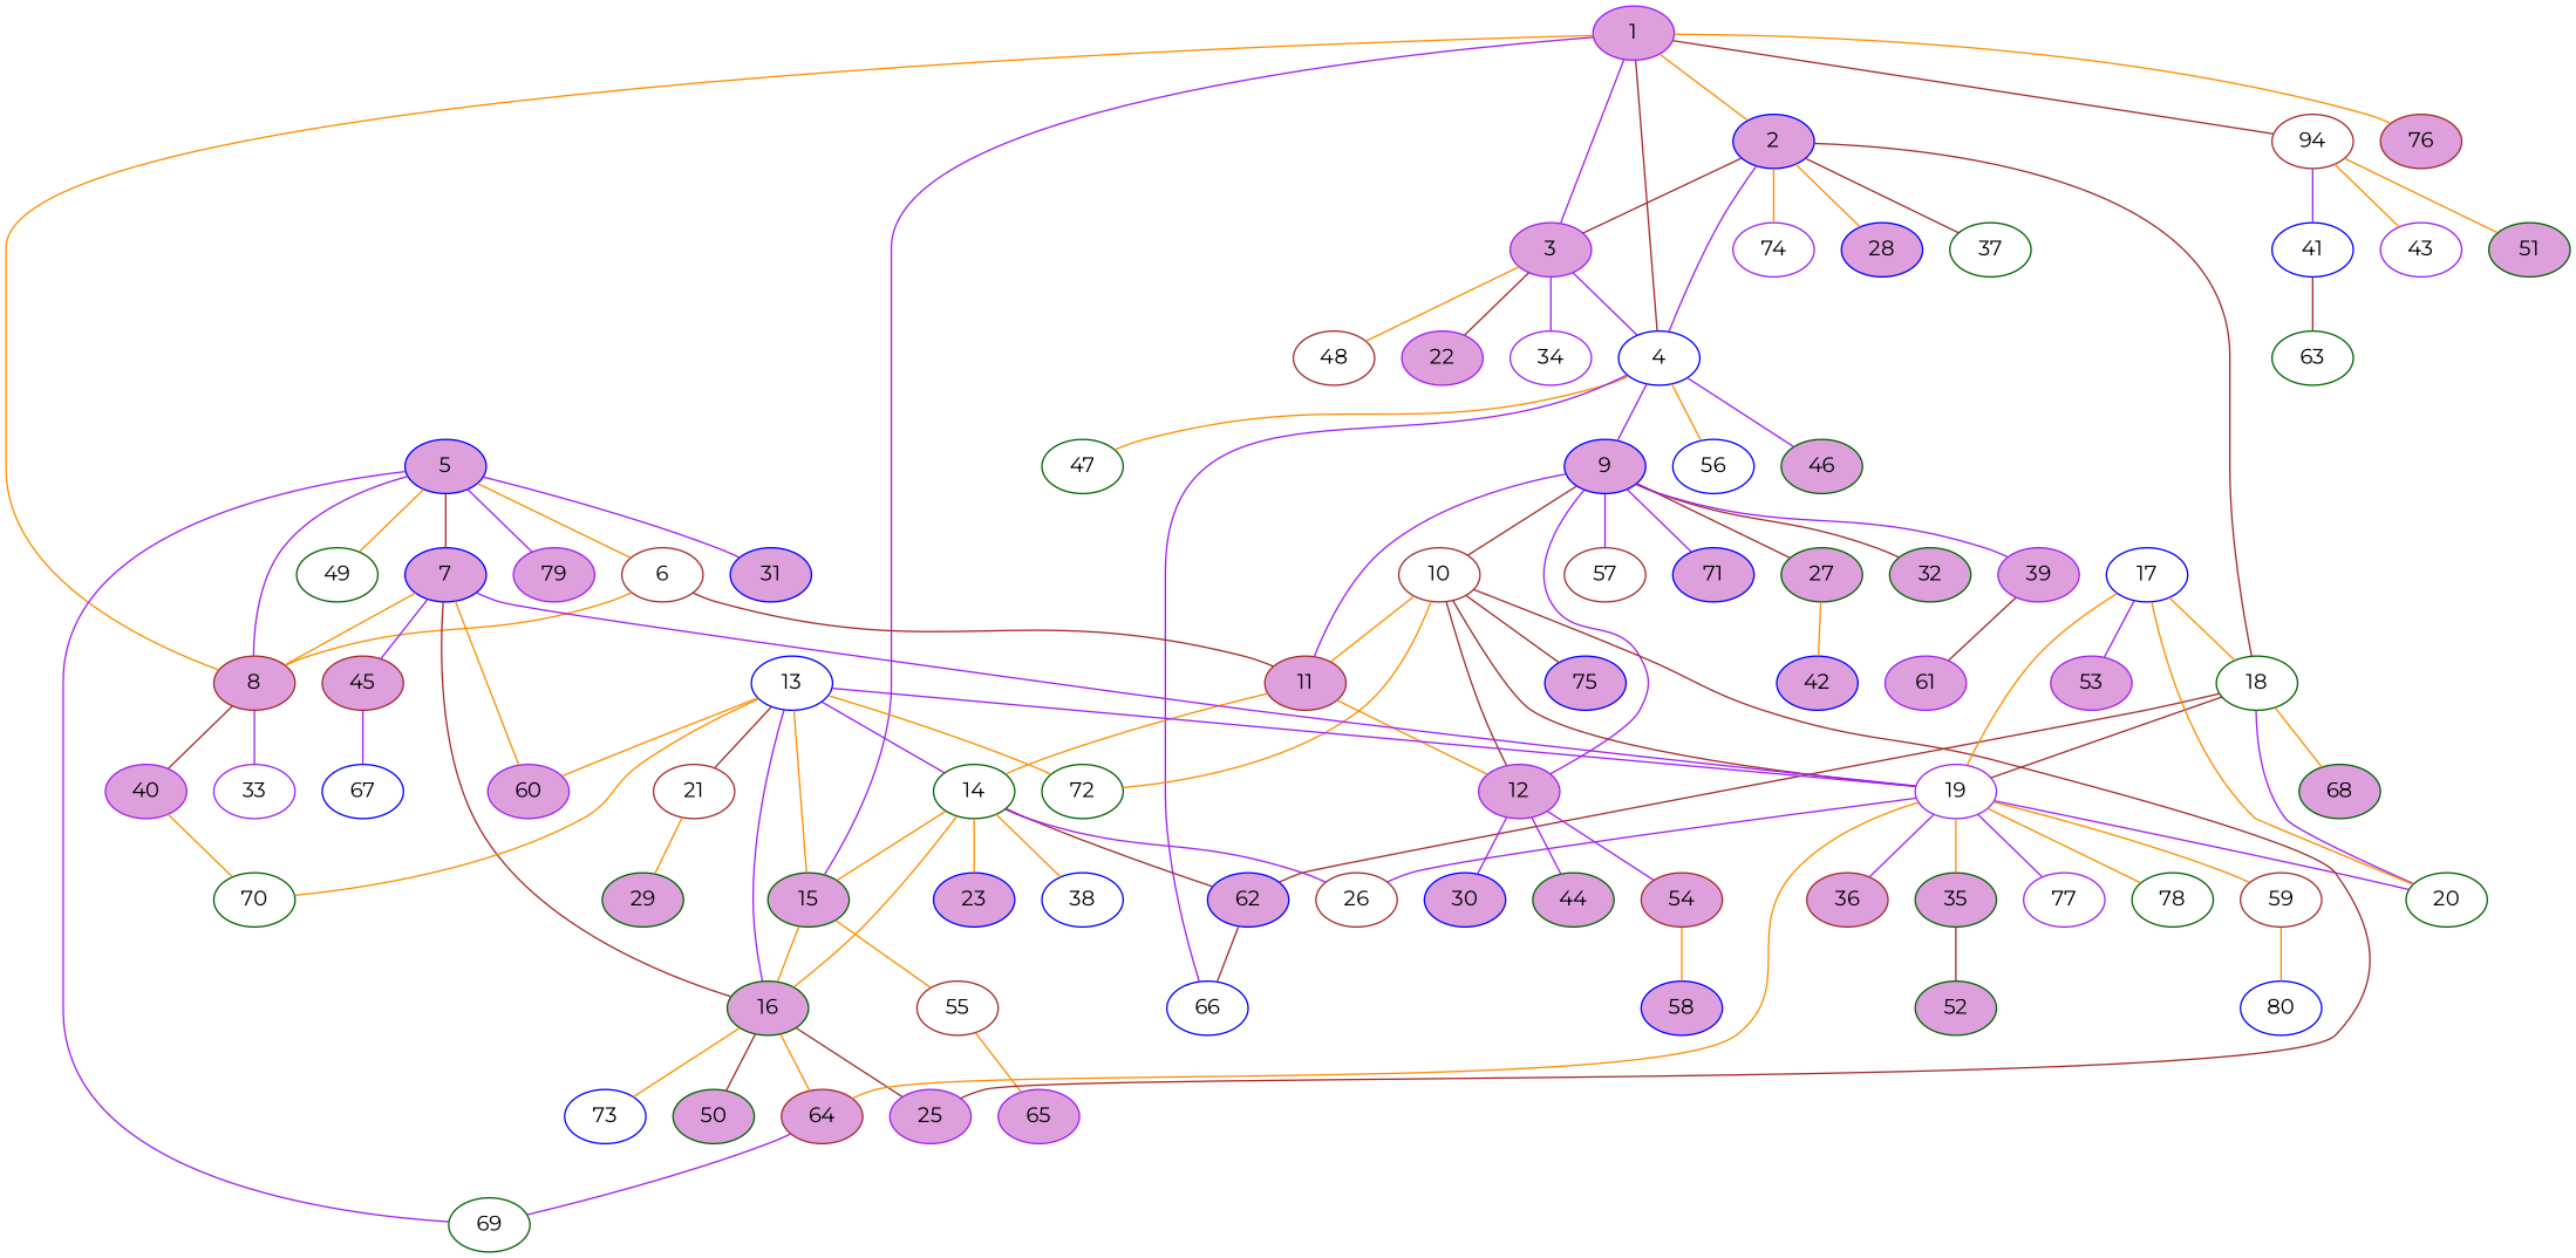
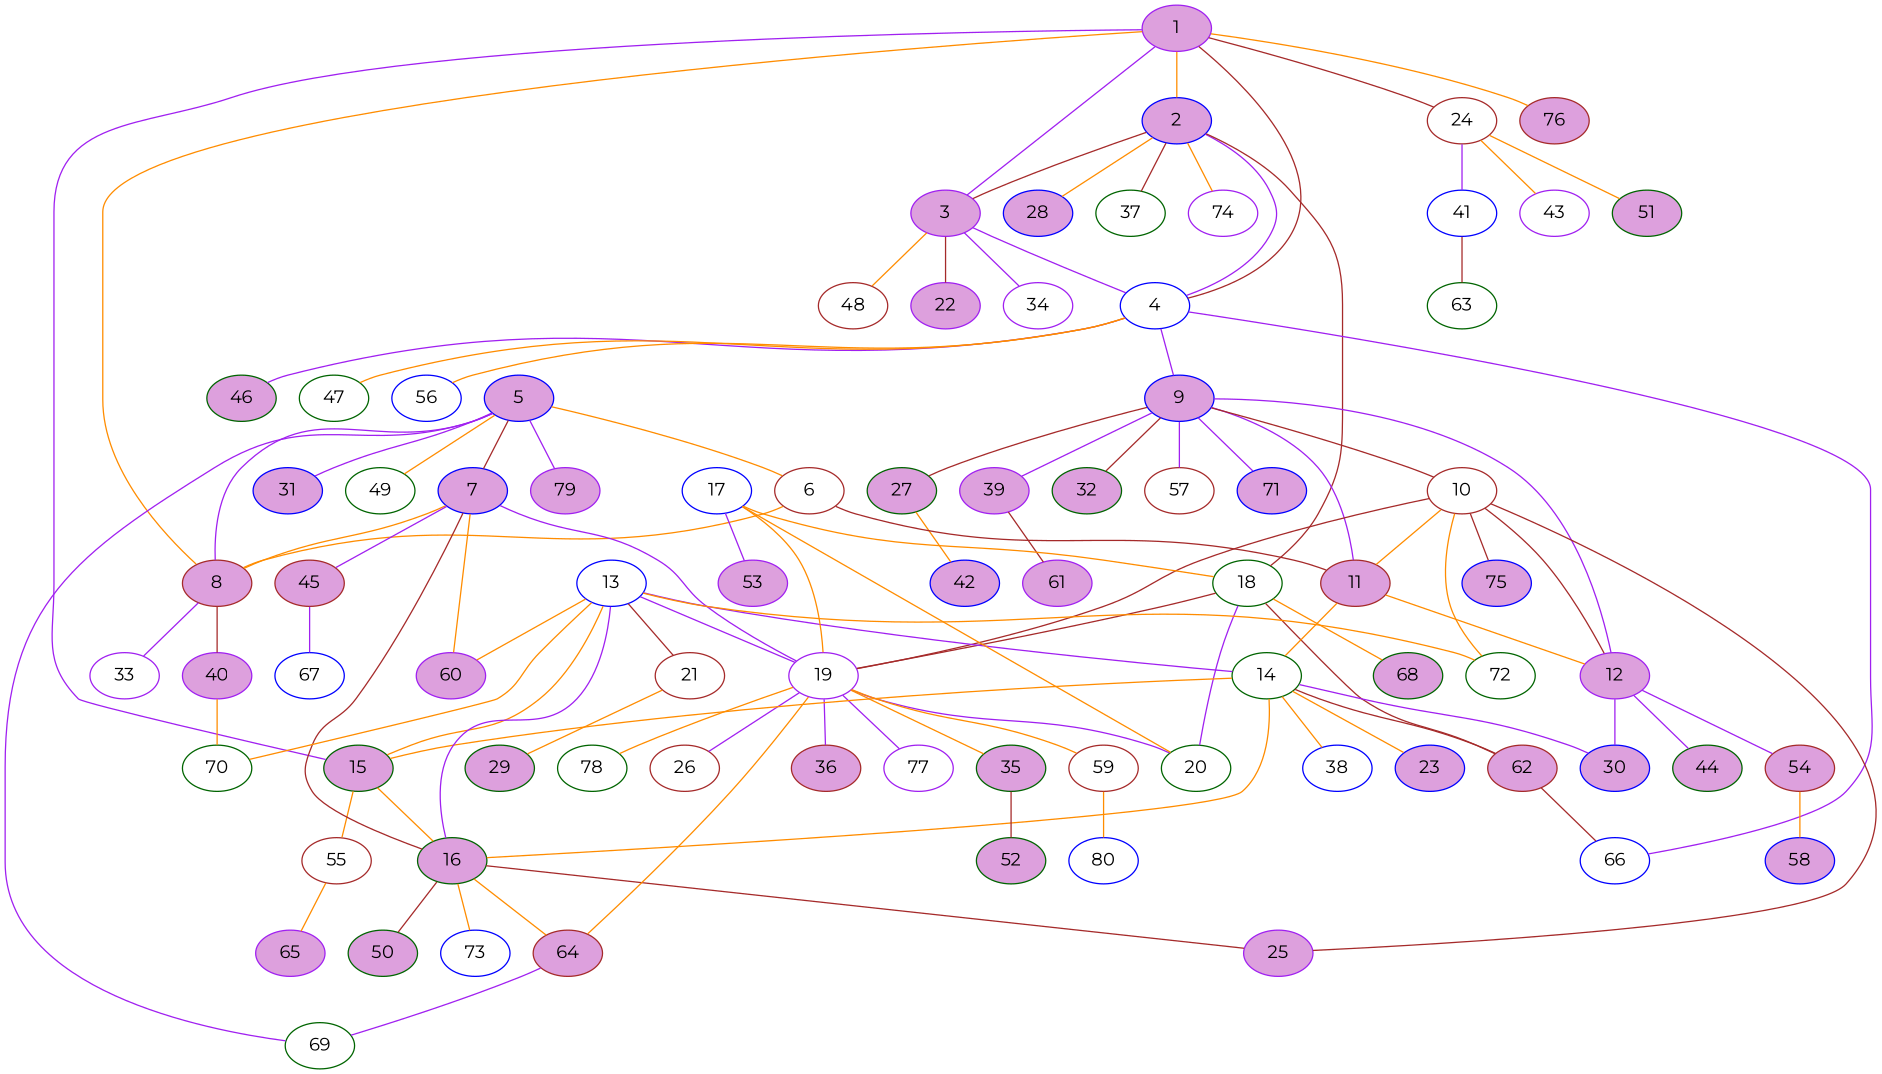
  graph {
    fontname=Montserrat
    node [color=blue fillcolor=plum fontname=Montserrat style=filled]
    edge [color=darkorange fontname=Montserrat]
    1 [color=purple]
    2
    3 [color=purple]
    4 [fillcolor=white]
    8 [color=brown]
    15 [color=darkgreen]
-   24 [color=brown fillcolor=white label=94]
+   24 [color=brown fillcolor=white]
    76 [color=brown]
    18 [color=darkgreen fillcolor=white]
    28
    37 [color=darkgreen fillcolor=white]
    74 [color=purple fillcolor=white]
    22 [color=purple]
    34 [color=purple fillcolor=white]
    48 [color=brown fillcolor=white]
    9
    46 [color=darkgreen]
    47 [color=darkgreen fillcolor=white]
    56 [fillcolor=white]
    66 [fillcolor=white]
    33 [color=purple fillcolor=white]
    40 [color=purple]
    16 [color=darkgreen]
    55 [color=brown fillcolor=white]
    41 [fillcolor=white]
    43 [color=purple fillcolor=white]
    51 [color=darkgreen]
    19 [color=purple fillcolor=white]
-   62
+   62 [color=brown]
    20 [color=darkgreen fillcolor=white]
    68 [color=darkgreen]
    11 [color=brown]
    10 [color=brown fillcolor=white]
    12 [color=purple]
    27 [color=darkgreen]
    32 [color=darkgreen]
    39 [color=purple]
    57 [color=brown fillcolor=white]
    71
    5
    6 [color=brown fillcolor=white]
    7
    31
    49 [color=darkgreen fillcolor=white]
    69 [color=darkgreen fillcolor=white]
    79 [color=purple]
    45 [color=brown]
    60 [color=purple]
    14 [color=darkgreen fillcolor=white]
    25 [color=purple]
    50 [color=darkgreen]
    64 [color=brown]
    73 [fillcolor=white]
    26 [color=brown fillcolor=white]
    35 [color=darkgreen]
    36 [color=brown]
    59 [color=brown fillcolor=white]
    77 [color=purple fillcolor=white]
    78 [color=darkgreen fillcolor=white]
    67 [fillcolor=white]
    70 [color=darkgreen fillcolor=white]
    72 [color=darkgreen fillcolor=white]
    75
    30
    44 [color=darkgreen]
    54 [color=brown]
    42
    61 [color=purple]
    23
    38 [fillcolor=white]
    58
    13 [fillcolor=white]
    21 [color=brown fillcolor=white]
    29 [color=darkgreen]
    65 [color=purple]
    17 [fillcolor=white]
    53 [color=purple]
    52 [color=darkgreen]
    80 [fillcolor=white]
    63 [color=darkgreen fillcolor=white]
    1 -- 2
    1 -- 3 [color=purple]
    1 -- 4 [color=brown]
    1 -- 8
    1 -- 15 [color=purple]
    1 -- 24 [color=brown]
    1 -- 76
    2 -- 3 [color=brown]
    2 -- 4 [color=purple]
    2 -- 18 [color=brown]
    2 -- 28
    2 -- 37 [color=brown]
    2 -- 74
    3 -- 4 [color=purple]
    3 -- 22 [color=brown]
    3 -- 34 [color=purple]
    3 -- 48
    4 -- 9 [color=purple]
    4 -- 46 [color=purple]
    4 -- 47
    4 -- 56
    4 -- 66 [color=purple]
    8 -- 33 [color=purple]
    8 -- 40 [color=brown]
    15 -- 16
    15 -- 55
    24 -- 41 [color=purple]
    24 -- 43
    24 -- 51
    18 -- 19 [color=brown]
    18 -- 62 [color=brown]
    18 -- 20 [color=purple]
    18 -- 68
    9 -- 11 [color=purple]
    9 -- 10 [color=brown]
    9 -- 12 [color=purple]
    9 -- 27 [color=brown]
    9 -- 32 [color=brown]
    9 -- 39 [color=purple]
    9 -- 57 [color=purple]
    9 -- 71 [color=purple]
    40 -- 70
    16 -- 25 [color=brown]
    16 -- 50 [color=brown]
    16 -- 64
    16 -- 73
    55 -- 65
    41 -- 63 [color=brown]
    19 -- 20 [color=purple]
    19 -- 64
    19 -- 26 [color=purple]
    19 -- 35
    19 -- 36 [color=purple]
    19 -- 59
    19 -- 77 [color=purple]
    19 -- 78
    62 -- 66 [color=brown]
    11 -- 12
    11 -- 14
    10 -- 19 [color=brown]
    10 -- 11
    10 -- 12 [color=brown]
    10 -- 25 [color=brown]
    10 -- 72
    10 -- 75 [color=brown]
    12 -- 30 [color=purple]
    12 -- 44 [color=purple]
    12 -- 54 [color=purple]
    27 -- 42
    39 -- 61 [color=brown]
    5 -- 8 [color=purple]
    5 -- 6
    5 -- 7 [color=brown]
    5 -- 31 [color=purple]
    5 -- 49
    5 -- 69 [color=purple]
    5 -- 79 [color=purple]
    6 -- 8
    6 -- 11 [color=brown]
    7 -- 8
    7 -- 16 [color=brown]
    7 -- 19 [color=purple]
    7 -- 45 [color=purple]
    7 -- 60
    45 -- 67 [color=purple]
    14 -- 15
    14 -- 16
    14 -- 62 [color=brown]
-   14 -- 26 [color=purple]
+   14 -- 30 [color=purple]
    14 -- 23
    14 -- 38
    64 -- 69 [color=purple]
    35 -- 52 [color=brown]
    59 -- 80
    54 -- 58
    13 -- 15
    13 -- 16 [color=purple]
    13 -- 19 [color=purple]
    13 -- 60
    13 -- 14 [color=purple]
    13 -- 70
    13 -- 72
    13 -- 21 [color=brown]
    21 -- 29
    17 -- 18
    17 -- 19
    17 -- 20
    17 -- 53 [color=purple]
  }
